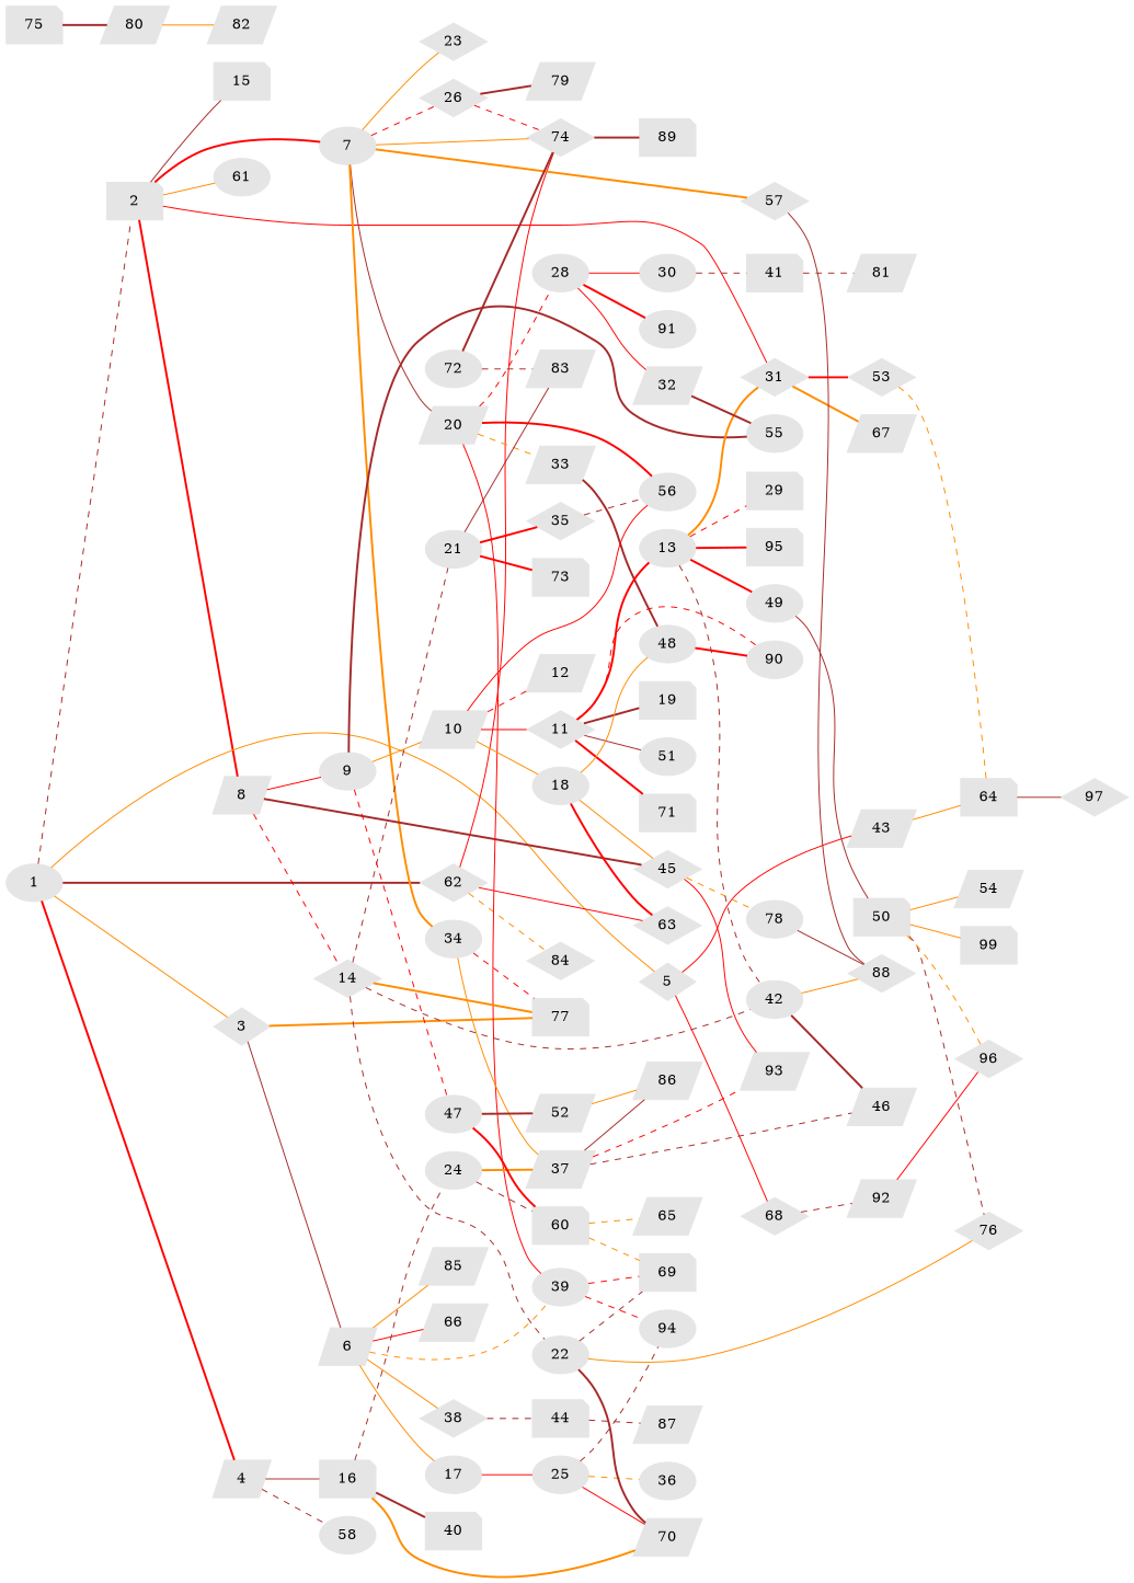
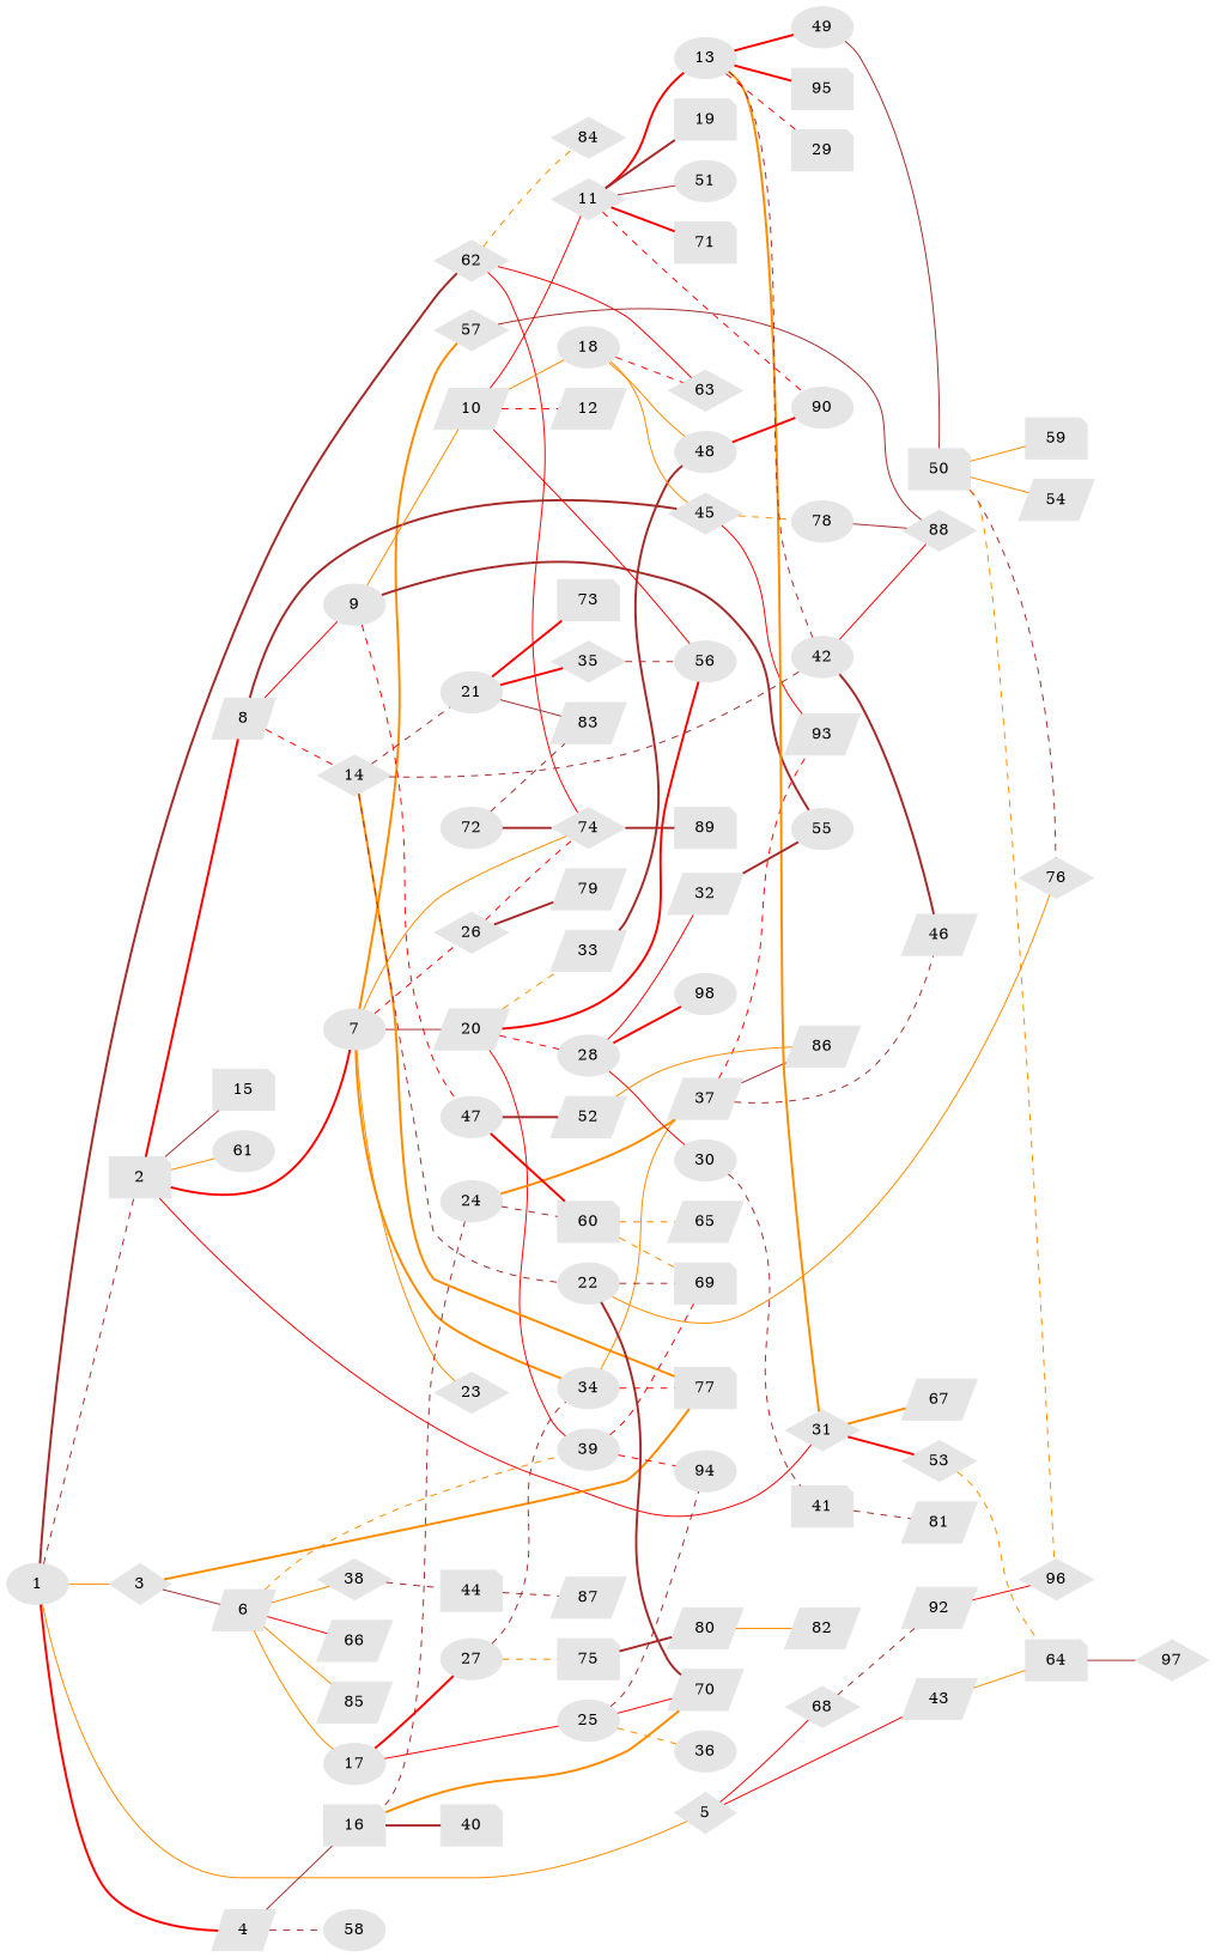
  graph {
    fontname="DejaVu Serif"
    rankdir=LR
    node [color=gray90 fontname="DejaVu Serif" shape=ellipse style=filled]
    edge [color=red fontname="DejaVu Serif" style=solid]
    2 [shape=note]
    1
    3 [shape=diamond]
    4 [shape=parallelogram]
    5 [shape=diamond]
    62 [shape=diamond]
    7
    8 [shape=parallelogram]
    15 [shape=note]
    31 [shape=diamond]
    61
    6 [shape=parallelogram]
    77 [shape=note]
    16 [shape=note]
    58
    43 [shape=parallelogram]
    68 [shape=diamond]
    74 [shape=diamond]
    63 [shape=diamond]
    84 [shape=diamond]
    20 [shape=parallelogram]
    23 [shape=diamond]
    26 [shape=diamond]
    34
    57 [shape=diamond]
    9
    14 [shape=diamond]
    45 [shape=diamond]
    53 [shape=diamond]
    67 [shape=parallelogram]
    17
    38 [shape=diamond]
    39
    66 [shape=parallelogram]
    85 [shape=parallelogram]
    24
    40 [shape=note]
    70 [shape=parallelogram]
    64 [shape=note]
    92 [shape=parallelogram]
    25
+   27
    44 [shape=note]
    69 [shape=note]
    94
    56
    28
    33 [shape=parallelogram]
    79 [shape=parallelogram]
    37 [shape=parallelogram]
    88 [shape=diamond]
    89 [shape=note]
    10 [shape=parallelogram]
    47
    55
    42
    21
    22
    93 [shape=parallelogram]
    78
    11 [shape=diamond]
    12 [shape=parallelogram]
    18
    60 [shape=note]
    52 [shape=parallelogram]
    13
    19 [shape=note]
    51
    71 [shape=note]
    90
    48
    29 [shape=note]
    49
    95 [shape=note]
    46 [shape=parallelogram]
    50 [shape=note]
    35 [shape=diamond]
    73 [shape=note]
    83 [shape=parallelogram]
    76 [shape=diamond]
    36
    75 [shape=note]
    30
    32 [shape=parallelogram]
-   91
+   91 [label=98]
    86 [shape=parallelogram]
    65 [shape=parallelogram]
    80 [shape=parallelogram]
    41 [shape=note]
    81 [shape=parallelogram]
    87 [shape=parallelogram]
    97 [shape=diamond]
    54 [shape=parallelogram]
-   59 [shape=note label=99]
+   59 [shape=note]
    96 [shape=diamond]
    72
    82 [shape=parallelogram]
    2 -- 7 [style=bold]
    2 -- 8 [style=bold]
    2 -- 15 [color=brown]
    2 -- 31
    2 -- 61 [color=darkorange]
    1 -- 2 [color=brown style=dashed]
    1 -- 3 [color=darkorange]
    1 -- 4 [style=bold]
    1 -- 5 [color=darkorange]
    1 -- 62 [color=brown style=bold]
    3 -- 6 [color=brown]
    3 -- 77 [color=darkorange style=bold]
    4 -- 16 [color=brown]
    4 -- 58 [color=brown style=dashed]
    5 -- 43
    5 -- 68
    62 -- 74
    62 -- 63
    62 -- 84 [color=darkorange style=dashed]
    7 -- 74 [color=darkorange]
    7 -- 20 [color=brown]
    7 -- 23 [color=darkorange]
    7 -- 26 [style=dashed]
    7 -- 34 [color=darkorange style=bold]
    7 -- 57 [color=darkorange style=bold]
    8 -- 9
    8 -- 14 [style=dashed]
    8 -- 45 [color=brown style=bold]
    31 -- 53 [style=bold]
    31 -- 67 [color=darkorange style=bold]
    6 -- 17 [color=darkorange]
    6 -- 38 [color=darkorange]
    6 -- 39 [color=darkorange style=dashed]
    6 -- 66
    6 -- 85 [color=darkorange]
    16 -- 24 [color=brown style=dashed]
    16 -- 40 [color=brown style=bold]
    16 -- 70 [color=darkorange style=bold]
    43 -- 64 [color=darkorange]
    68 -- 92 [color=brown style=dashed]
    74 -- 89 [color=brown style=bold]
    20 -- 39
    20 -- 56 [style=bold]
    20 -- 28 [style=dashed]
    20 -- 33 [color=darkorange style=dashed]
    26 -- 74 [style=dashed]
    26 -- 79 [color=brown style=bold]
    34 -- 77 [style=dashed]
    34 -- 37 [color=darkorange]
    57 -- 88 [color=brown]
    9 -- 10 [color=darkorange]
    9 -- 47 [style=dashed]
    9 -- 55 [color=brown style=bold]
    14 -- 77 [color=darkorange style=bold]
    14 -- 42 [color=brown style=dashed]
    14 -- 21 [color=brown style=dashed]
    14 -- 22 [color=brown style=dashed]
    45 -- 93
    45 -- 78 [color=darkorange style=dashed]
    53 -- 64 [color=darkorange style=dashed]
    17 -- 25
+   17 -- 27 [style=bold]
    38 -- 44 [color=brown style=dashed]
    39 -- 69 [style=dashed]
    39 -- 94 [style=dashed]
    24 -- 37 [color=darkorange style=bold]
    24 -- 60 [color=brown style=dashed]
    64 -- 97 [color=brown]
    92 -- 96
    25 -- 70
    25 -- 94 [color=brown style=dashed]
    25 -- 36 [color=darkorange style=dashed]
+   27 -- 34 [color=brown style=dashed]
+   27 -- 75 [color=darkorange style=dashed]
    44 -- 87 [color=brown style=dashed]
    28 -- 30
    28 -- 32
    28 -- 91 [style=bold]
    33 -- 48 [color=brown style=bold]
    37 -- 93 [style=dashed]
    37 -- 46 [color=brown style=dashed]
    37 -- 86 [color=brown]
    10 -- 56
    10 -- 11
    10 -- 12 [style=dashed]
    10 -- 18 [color=darkorange]
    47 -- 60 [style=bold]
    47 -- 52 [color=brown style=bold]
-   42 -- 88 [color=darkorange]
+   42 -- 88
    42 -- 46 [color=brown style=bold]
    21 -- 35 [style=bold]
    21 -- 73 [style=bold]
    21 -- 83 [color=brown]
    22 -- 70 [color=brown style=bold]
    22 -- 69 [color=brown style=dashed]
    22 -- 76 [color=darkorange]
    78 -- 88 [color=brown]
    11 -- 13 [style=bold]
    11 -- 19 [color=brown style=bold]
    11 -- 51 [color=brown]
    11 -- 71 [style=bold]
    11 -- 90 [style=dashed]
-   18 -- 63 [style=bold]
+   18 -- 63 [style=dashed]
    18 -- 45 [color=darkorange]
    18 -- 48 [color=darkorange]
    60 -- 69 [color=darkorange style=dashed]
    60 -- 65 [color=darkorange style=dashed]
    52 -- 86 [color=darkorange]
    13 -- 31 [color=darkorange style=bold]
    13 -- 42 [color=brown style=dashed]
    13 -- 29 [style=dashed]
    13 -- 49 [style=bold]
    13 -- 95 [style=bold]
    48 -- 90 [style=bold]
    49 -- 50 [color=brown]
    50 -- 76 [color=brown style=dashed]
    50 -- 54 [color=darkorange]
    50 -- 59 [color=darkorange]
    50 -- 96 [color=darkorange style=dashed]
    35 -- 56 [color=brown style=dashed]
    75 -- 80 [color=brown style=bold]
    30 -- 41 [color=brown style=dashed]
    32 -- 55 [color=brown style=bold]
    80 -- 82 [color=darkorange]
    41 -- 81 [color=brown style=dashed]
    72 -- 74 [color=brown style=bold]
    72 -- 83 [color=brown style=dashed]
  }
